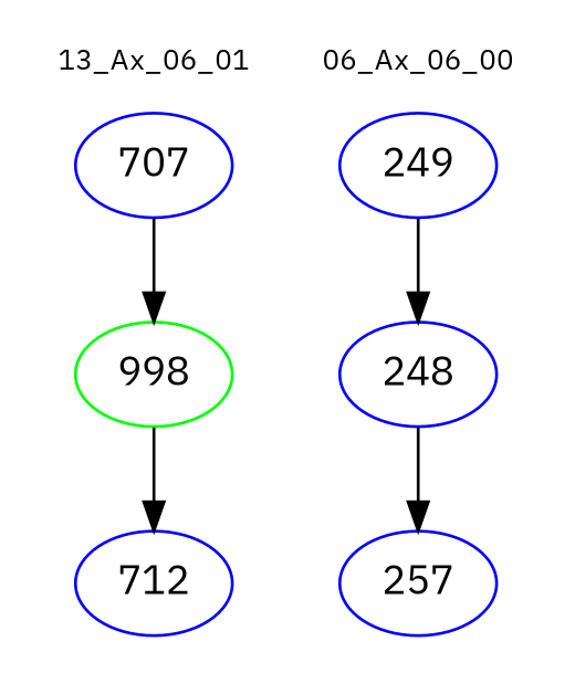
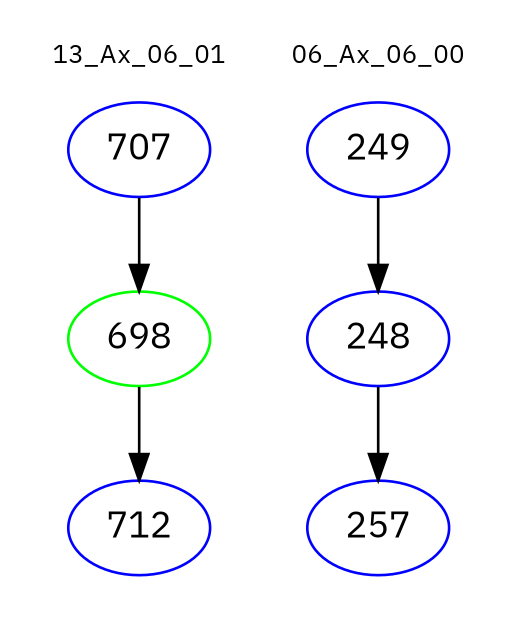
  digraph {
    fontname="IBM Plex Sans"
    node [color=blue fontname="IBM Plex Sans"]
    edge [color=black fontname="IBM Plex Sans"]
    n1 [label=707]
-   n2 [color=green label=998]
+   n2 [color=green label=698]
    n3 [label=712]
    n4 [label=249]
    n5 [label=248]
    n6 [label=257]
    subgraph cluster_1 {
      color=white
      fontsize=10
      label="13_Ax_06_01"
      n1
      n2
      n3
    }
    subgraph cluster_2 {
      color=white
      fontsize=10
      label="06_Ax_06_00"
      n4
      n5
      n6
    }
    n1 -> n2
    n2 -> n3
    n4 -> n5
    n5 -> n6
  }
